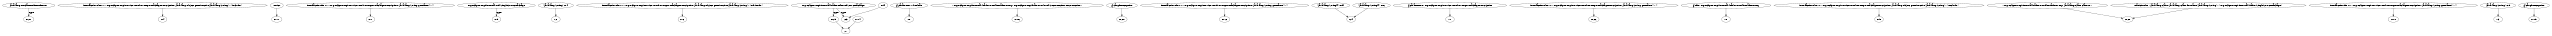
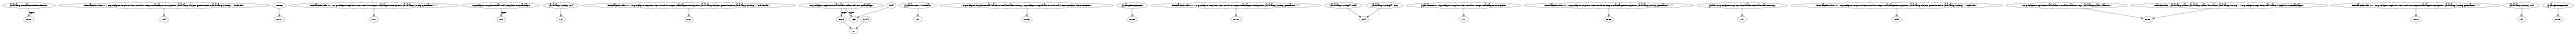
  digraph {
    n1 [label="java.lang.NoClassDefFoundError"]
    n2 [label="$r21"]
    n3 [label="interfaceinvoke r1.<org.eclipse.osgi.service.resolver.ExportPackageDescription: java.lang.Object getDirective(java.lang.String)>('include')"]
    n4 [label="$r4"]
    n5 [label="'strict'"]
    n6 [label="$r17"]
    n7 [label="interfaceinvoke r1.<org.eclipse.osgi.service.resolver.ExportPackageDescription: java.lang.String getName()>()"]
    n8 [label="$r7"]
    n9 [label="org.eclipse.osgi.internal.util.SingleSourcePackage"]
    n10 [label="$r9"]
    n11 [label="(java.lang.String) $r4"]
    n12 [label=r2]
    n13 [label="interfaceinvoke r1.<org.eclipse.osgi.service.resolver.ExportPackageDescription: java.lang.Object getDirective(java.lang.String)>('x-friends')"]
    n14 [label="$r6"]
    n15 [label="org.eclipse.osgi.internal.loader.FilteredSourcePackage"]
    n16 [label="$r25"]
    n17 [label=r23]
    n18 [label=r27]
    n19 [label="$r14"]
    n20 [label="@parameter1: boolean"]
    n21 [label=z0]
    n22 [label="<org.eclipse.osgi.internal.loader.BundleLoaderProxy: org.eclipse.osgi.framework.util.SecureAction secureAction>"]
    n23 [label="$r16"]
    n24 [label="@caughtexception"]
    n25 [label="$r20"]
    n26 [label=null]
    n27 [label="interfaceinvoke r1.<org.eclipse.osgi.service.resolver.ExportPackageDescription: java.lang.String getName()>()"]
    n28 [label="$r12"]
    n29 [label="(java.lang.String[]) null"]
    n30 [label=r24]
    n31 [label="@parameter0: org.eclipse.osgi.service.resolver.ExportPackageDescription"]
    n32 [label=r1]
    n33 [label="(java.lang.String[]) $r6"]
    n34 [label="interfaceinvoke r1.<org.eclipse.osgi.service.resolver.ExportPackageDescription: java.lang.String getName()>()"]
    n35 [label="$r26"]
-   n36 [label="@this: org.eclipse.osgi.internal.loader.BundleLoaderProxy"]
+   n36 [label="@this: org.eclipse.osgi.service.loader.BundleLoaderProxy"]
    n37 [label=r0]
    n38 [label="interfaceinvoke r1.<org.eclipse.osgi.service.resolver.ExportPackageDescription: java.lang.Object getDirective(java.lang.String)>('exclude')"]
    n39 [label="$r5"]
    n40 [label="<org.eclipse.osgi.internal.loader.BundleLoaderProxy: java.lang.Class class$0>"]
    n41 [label="$r28"]
    n42 [label="staticinvoke <java.lang.Class: java.lang.Class forName(java.lang.String)>('org.eclipse.osgi.internal.loader.SingleSourcePackage')"]
    n43 [label="interfaceinvoke r1.<org.eclipse.osgi.service.resolver.ExportPackageDescription: java.lang.String getName()>()"]
    n44 [label="$r10"]
    n45 [label="(java.lang.String) $r5"]
    n46 [label=r3]
    n47 [label="@caughtexception"]
    n48 [label="$r19"]
    n1 -> n2 [label=type]
    n3 -> n4
    n5 -> n6
    n7 -> n8
    n9 -> n10 [label=type]
    n11 -> n12
    n13 -> n14
    n15 -> n16 [label=type]
    n15 -> n17 [label=type]
    n16 -> n18
    n19 -> n18
    n20 -> n21
    n22 -> n23
    n24 -> n25
    n26 -> n17
    n27 -> n28
    n29 -> n30
    n31 -> n32
    n33 -> n30
    n34 -> n35
    n36 -> n37
    n38 -> n39
    n40 -> n41
    n42 -> n41
    n43 -> n44
    n45 -> n46
    n47 -> n48
  }
